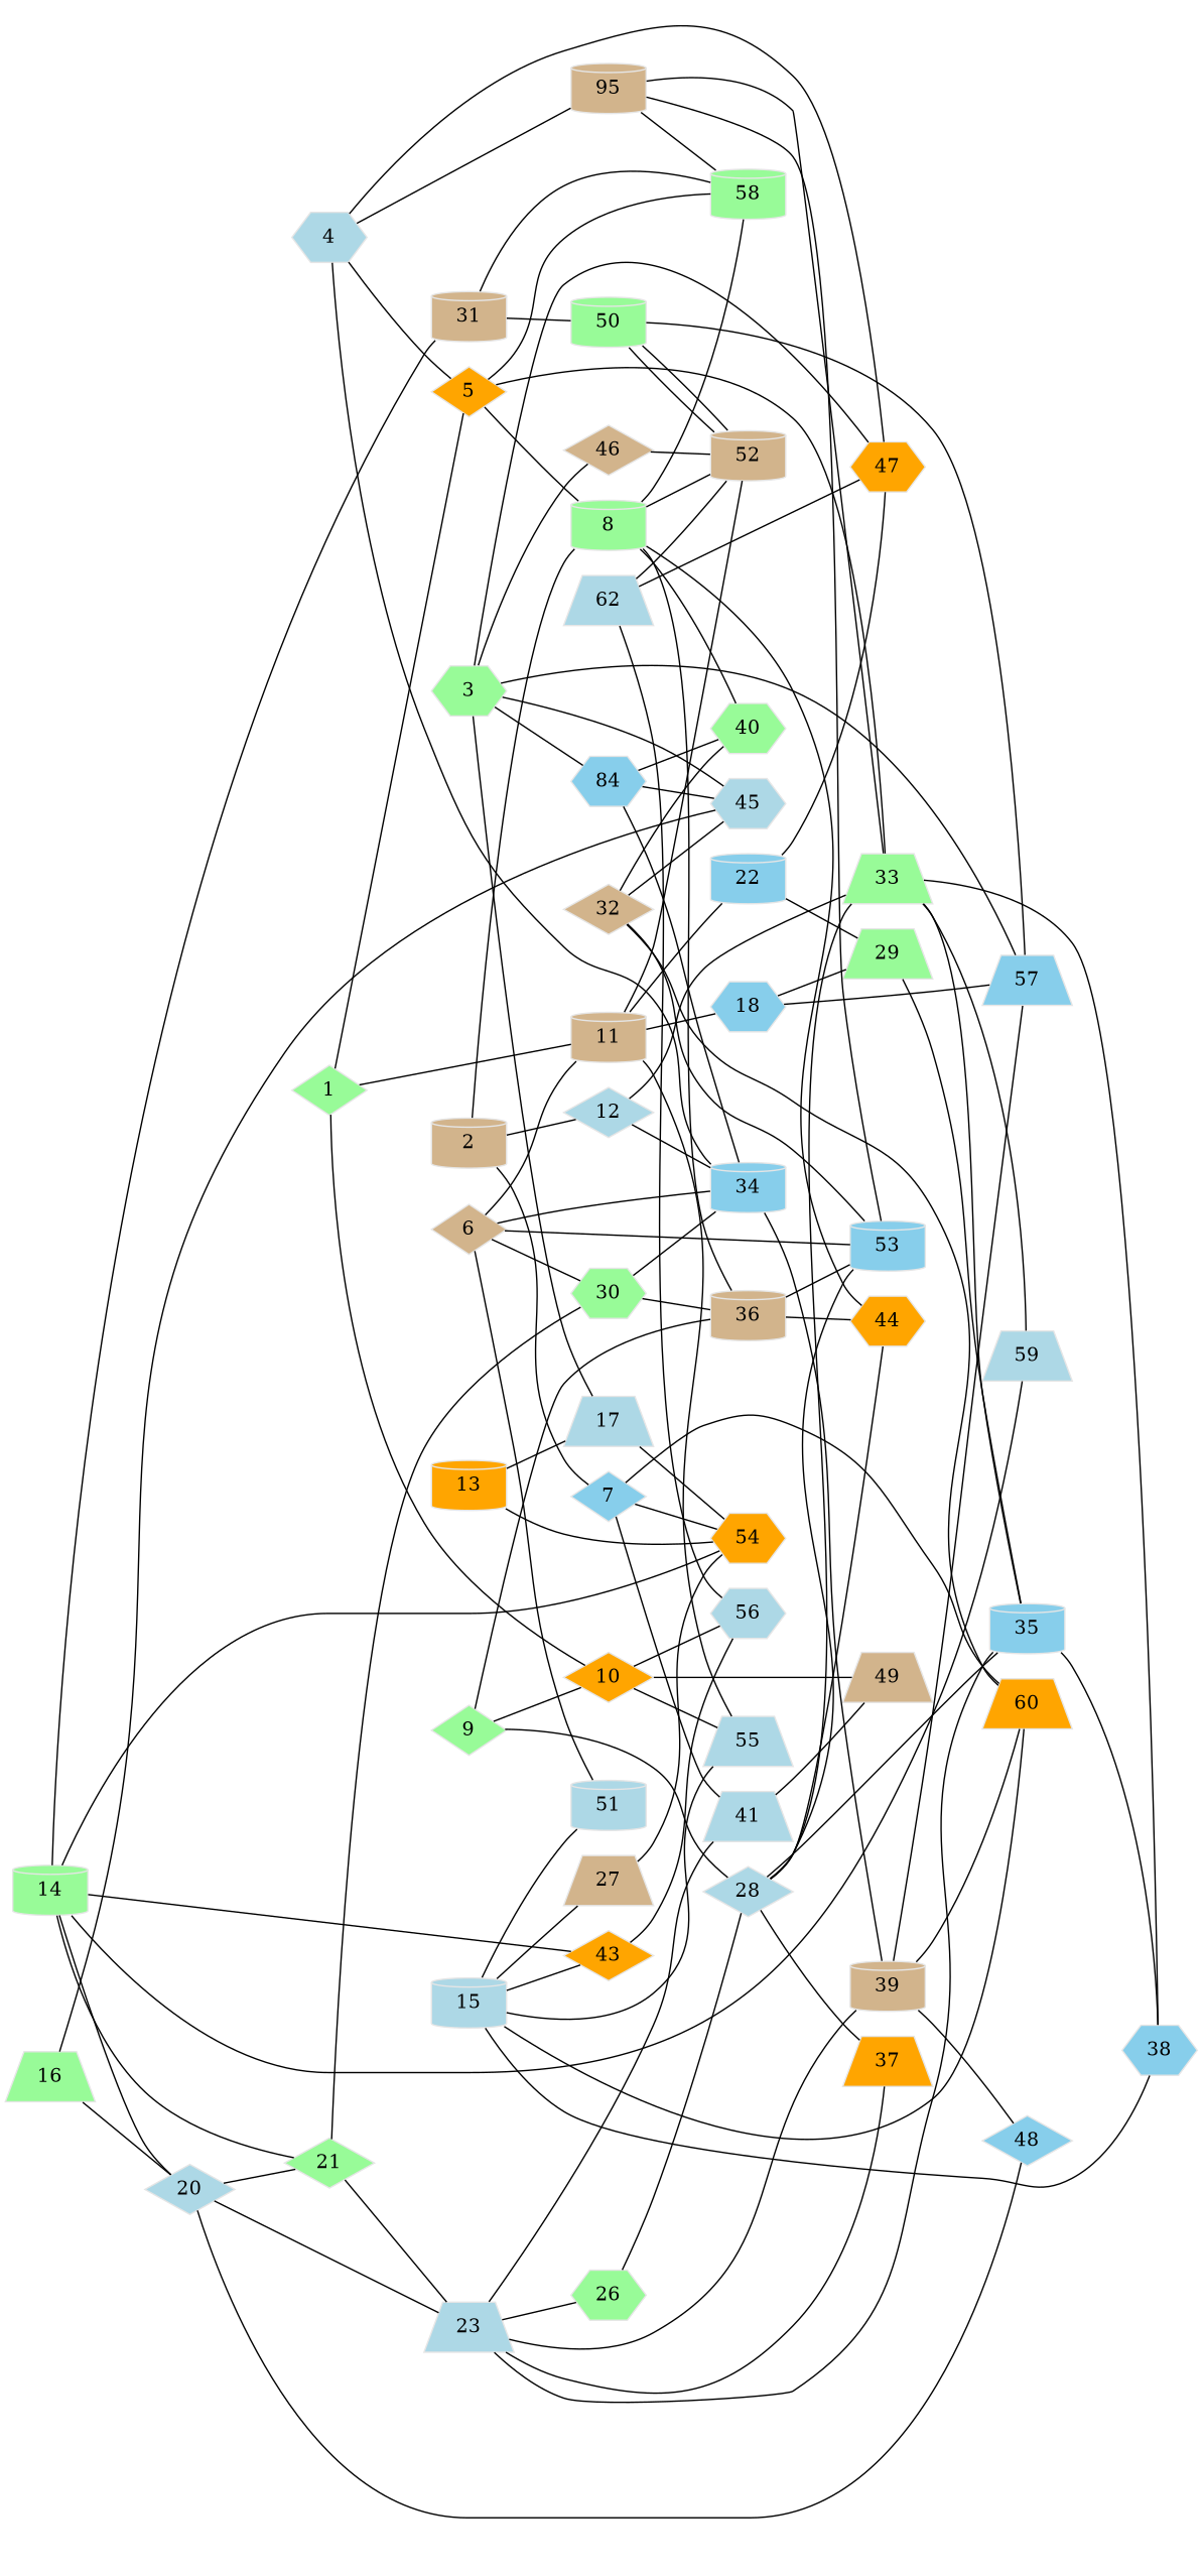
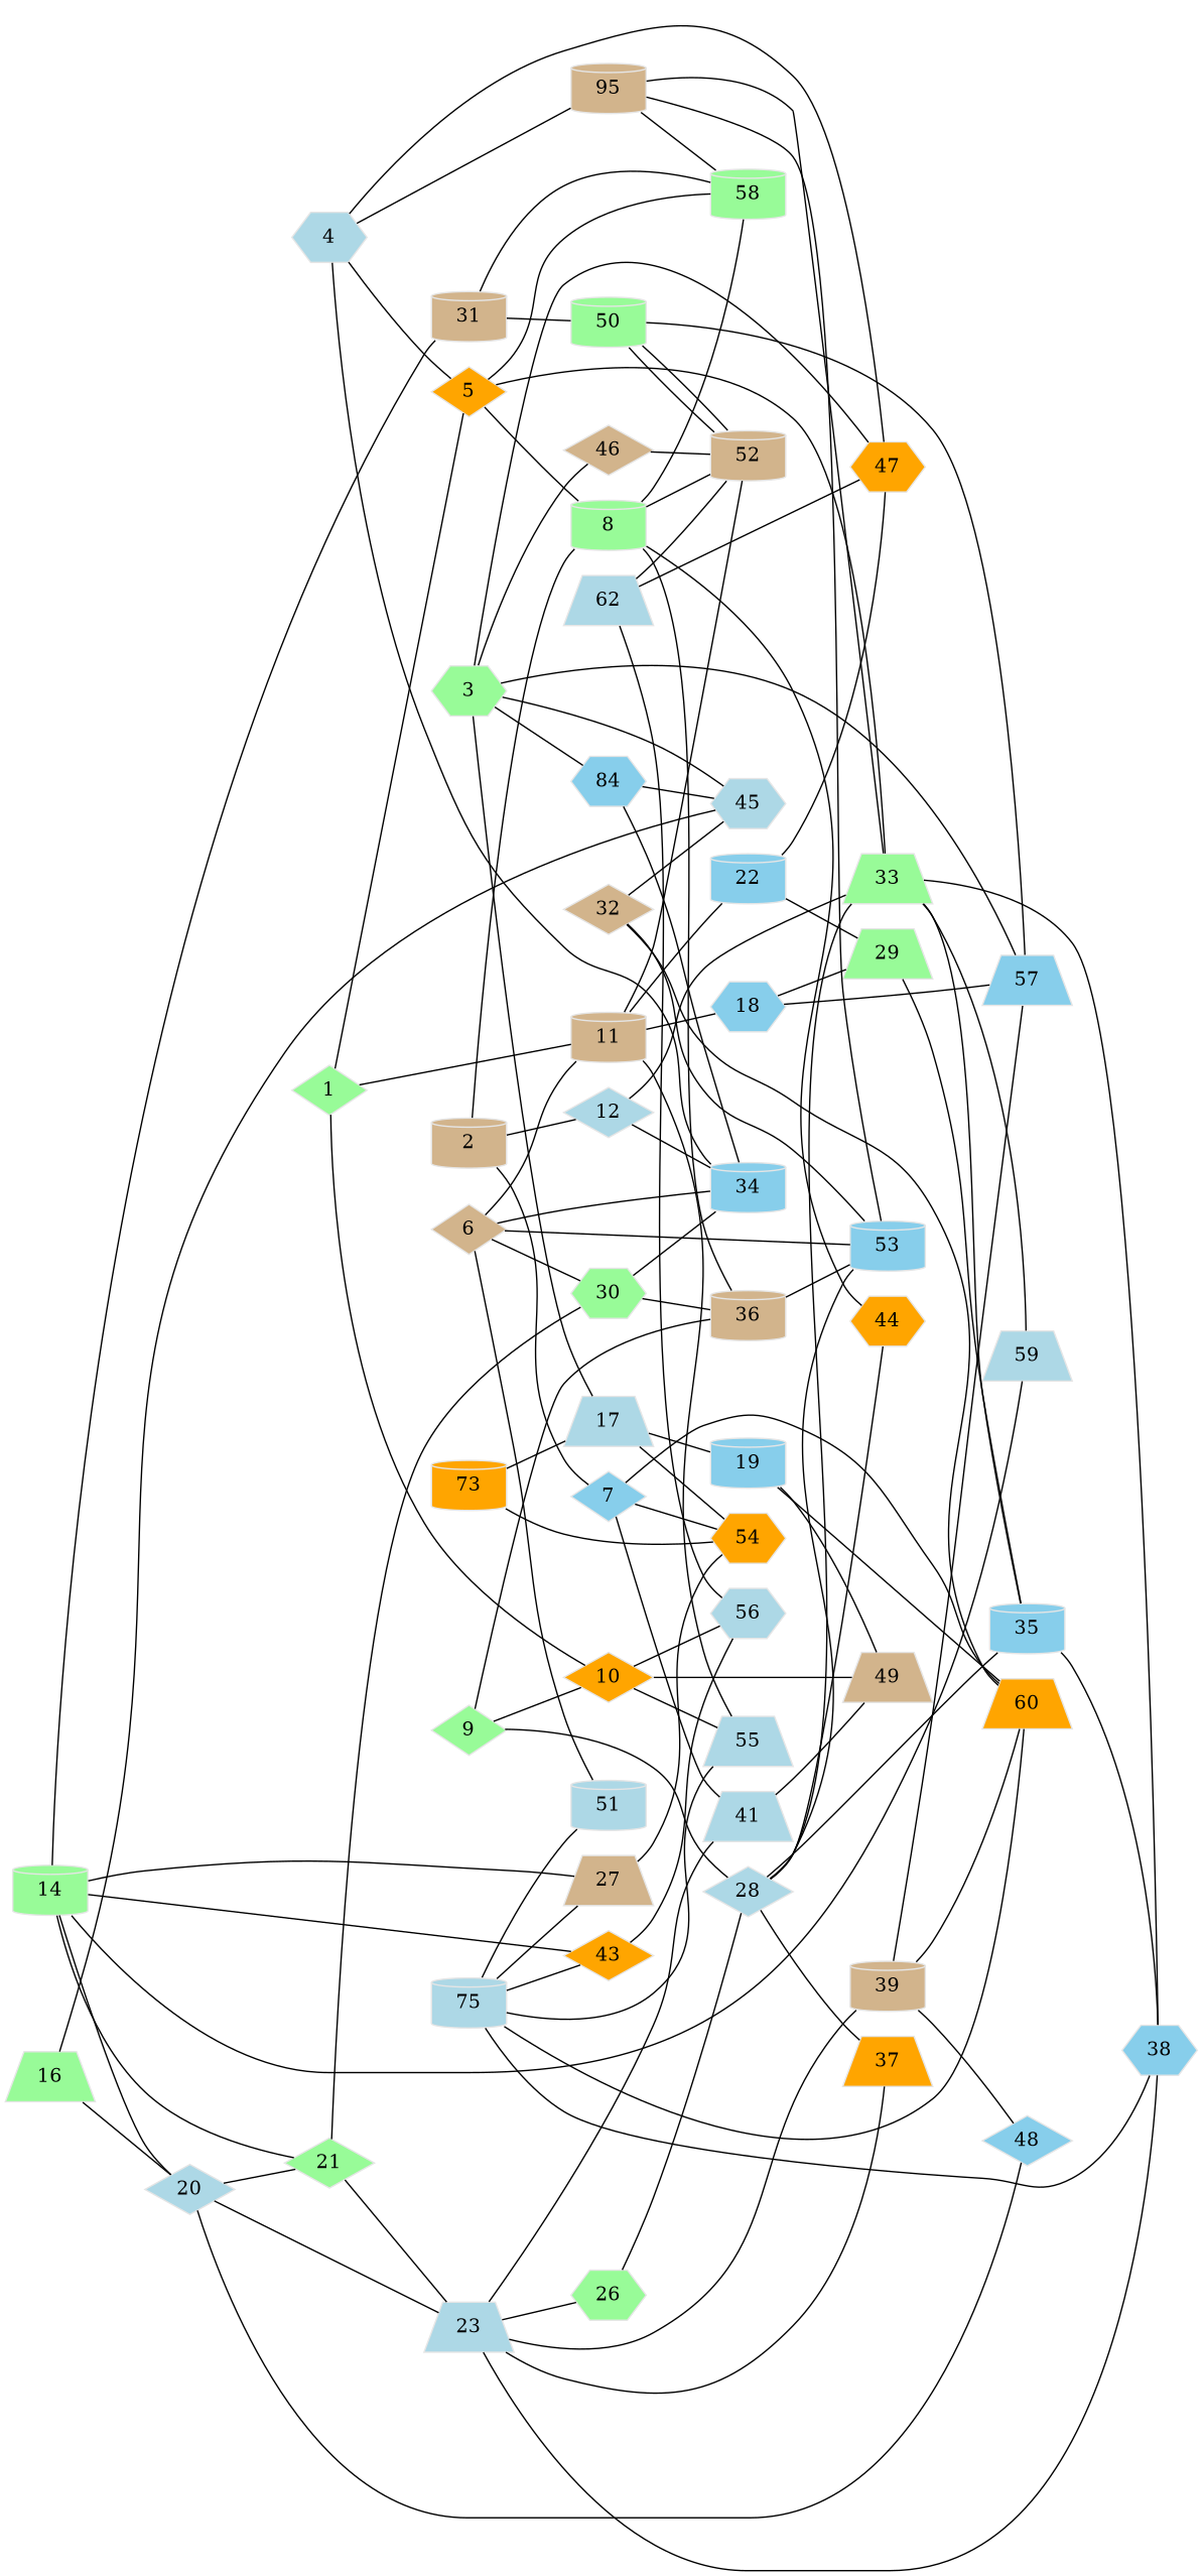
  graph {
    rankdir=LR
    node [color=gray90 fillcolor=palegreen shape=cylinder style=filled]
    1 [shape=diamond]
    5 [fillcolor=orange shape=diamond]
    10 [fillcolor=orange shape=diamond]
    11 [fillcolor=tan]
    8
    33 [shape=trapezium]
    58
    49 [fillcolor=tan shape=trapezium]
    55 [fillcolor=lightblue shape=trapezium]
    56 [fillcolor=lightblue shape=hexagon]
    52 [fillcolor=tan]
    18 [fillcolor=skyblue shape=hexagon]
    22 [fillcolor=skyblue]
    2 [fillcolor=tan]
    7 [fillcolor=skyblue shape=diamond]
    12 [fillcolor=lightblue shape=diamond]
    41 [fillcolor=lightblue shape=trapezium]
    54 [fillcolor=orange shape=hexagon]
    60 [fillcolor=orange shape=trapezium]
    36 [fillcolor=tan]
-   40 [shape=hexagon]
    44 [fillcolor=orange shape=hexagon]
    34 [fillcolor=skyblue]
    3 [shape=hexagon]
    17 [fillcolor=lightblue shape=trapezium]
    n26 [fillcolor=skyblue label=84 shape=hexagon]
    45 [fillcolor=lightblue shape=hexagon]
    46 [fillcolor=tan shape=diamond]
    47 [fillcolor=orange shape=hexagon]
    57 [fillcolor=skyblue shape=trapezium]
+   19 [fillcolor=skyblue]
    4 [fillcolor=lightblue shape=hexagon]
    n33 [fillcolor=tan label=95]
    53 [fillcolor=skyblue]
    39 [fillcolor=tan]
    59 [fillcolor=lightblue shape=trapezium]
    38 [fillcolor=skyblue shape=hexagon]
    35 [fillcolor=skyblue]
    6 [fillcolor=tan shape=diamond]
    30 [shape=hexagon]
    51 [fillcolor=lightblue]
    9 [shape=diamond]
    28 [fillcolor=lightblue shape=diamond]
    37 [fillcolor=orange shape=trapezium]
    29 [shape=trapezium]
-   13 [fillcolor=orange]
+   13 [fillcolor=orange label=73]
    20 [fillcolor=lightblue shape=diamond]
    14
    21 [shape=diamond]
    27 [fillcolor=tan shape=trapezium]
    31 [fillcolor=tan]
    43 [fillcolor=orange shape=diamond]
    23 [fillcolor=lightblue shape=trapezium]
    48 [fillcolor=skyblue shape=diamond]
    50
-   15 [fillcolor=lightblue]
+   15 [fillcolor=lightblue label=75]
    16 [shape=trapezium]
    26 [shape=hexagon]
    32 [fillcolor=tan shape=diamond]
    n60 [fillcolor=lightblue label=62 shape=trapezium]
    1 -- 5
    1 -- 10
    1 -- 11
    5 -- 8
    5 -- 33
    5 -- 58
    10 -- 49
    10 -- 55
    10 -- 56
    11 -- 55
    11 -- 52
    11 -- 18
    11 -- 22
    8 -- 58
    8 -- 52
    8 -- 36
-   8 -- 40
    8 -- 44
    33 -- 59
    33 -- 38
    33 -- 35
    18 -- 57
    18 -- 29
    22 -- 47
    22 -- 29
    2 -- 8
    2 -- 7
    2 -- 12
    7 -- 41
    7 -- 54
    7 -- 60
    12 -- 33
    12 -- 34
    41 -- 49
-   36 -- 44
    36 -- 53
-   34 -- 39
    3 -- 17
    3 -- n26
    3 -- 45
    3 -- 46
    3 -- 47
    3 -- 57
    17 -- 54
-   n26 -- 40
+   17 -- 19
    n26 -- 34
    n26 -- 45
    46 -- 52
+   19 -- 49
+   19 -- 60
    4 -- 5
    4 -- 34
    4 -- 47
    4 -- n33
    n33 -- 33
    n33 -- 58
    n33 -- 53
    39 -- 60
    39 -- 57
    39 -- 48
    35 -- 38
    6 -- 11
    6 -- 34
    6 -- 53
    6 -- 30
    6 -- 51
    30 -- 36
    30 -- 34
    9 -- 10
    9 -- 36
    9 -- 28
    28 -- 33
    28 -- 44
    28 -- 53
    28 -- 35
    28 -- 37
    29 -- 35
    13 -- 54
    13 -- 17
    20 -- 21
    20 -- 23
    20 -- 48
    14 -- 59
    14 -- 20
    14 -- 21
-   14 -- 54
+   14 -- 27
    14 -- 31
    14 -- 43
    21 -- 30
    21 -- 23
    27 -- 54
    31 -- 58
    31 -- 50
    43 -- 56
    23 -- 41
    23 -- 39
-   23 -- 35
+   23 -- 38
    23 -- 37
    23 -- 26
    50 -- 52
    50 -- 52
    50 -- 57
    15 -- 55
    15 -- 60
    15 -- 38
    15 -- 51
    15 -- 27
    15 -- 43
    16 -- 45
    16 -- 20
    26 -- 28
    32 -- 60
-   32 -- 40
    32 -- 45
    32 -- 53
    n60 -- 56
    n60 -- 52
    n60 -- 47
  }
